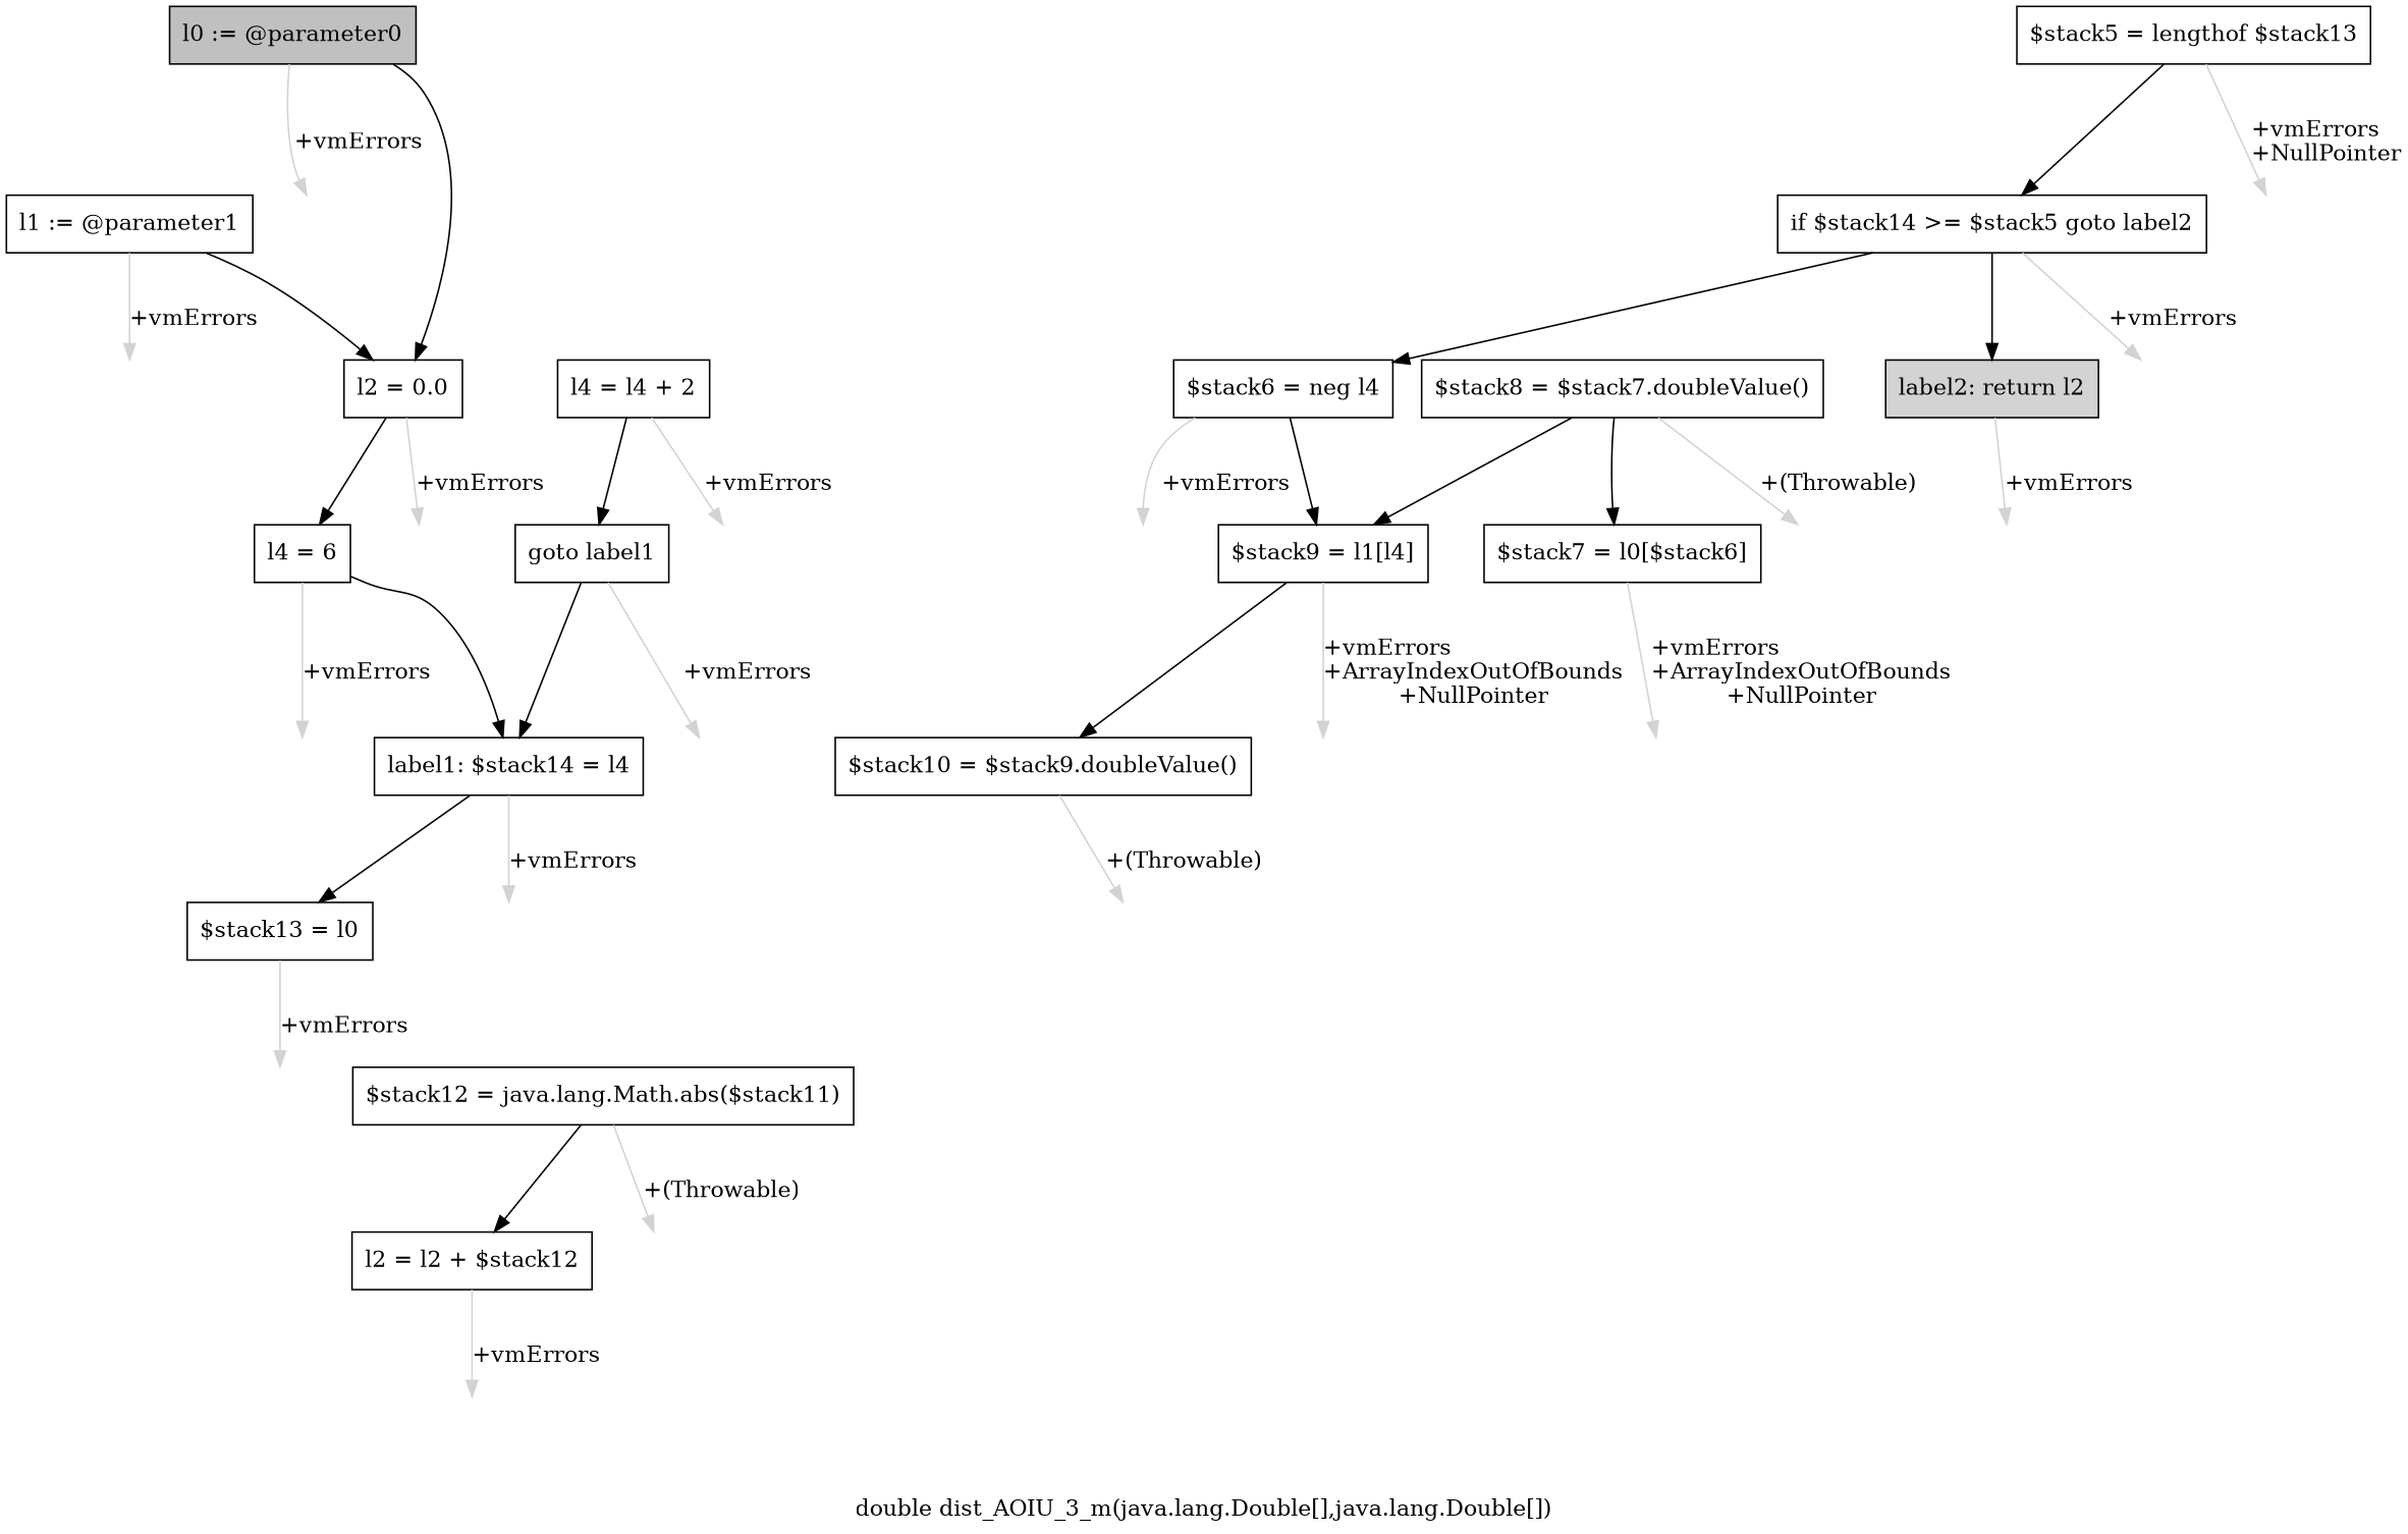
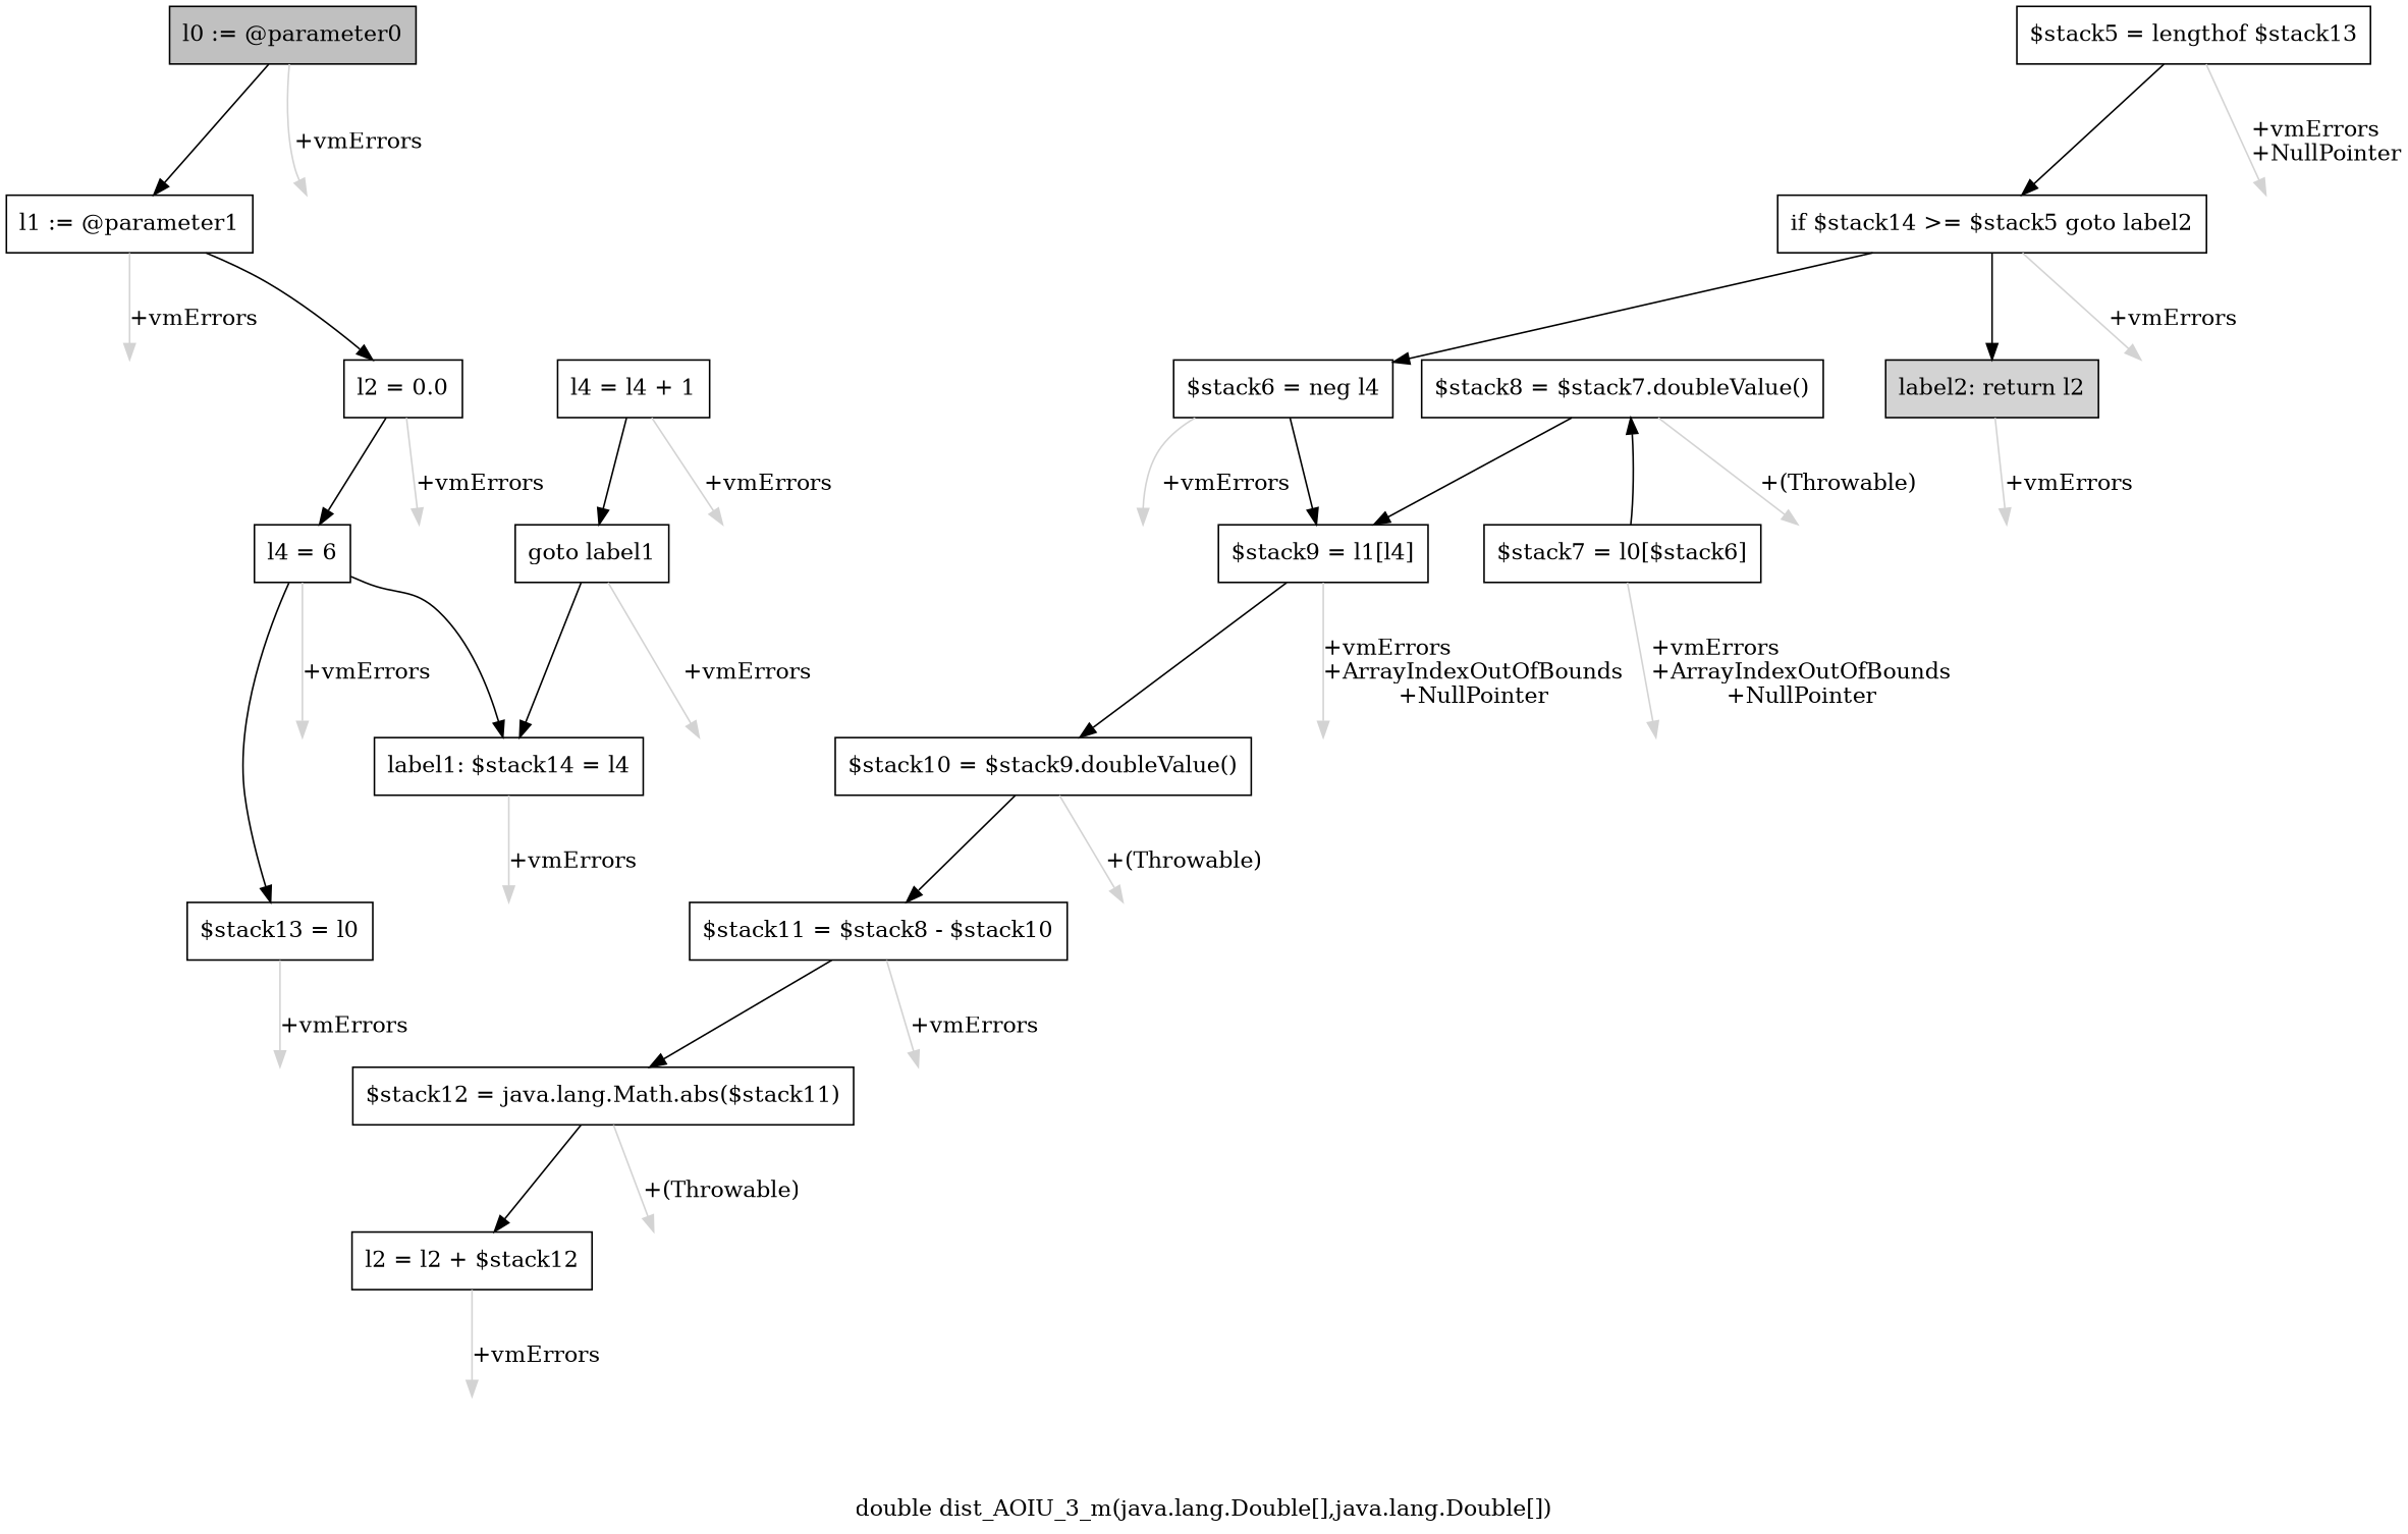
  digraph {
    label="double dist_AOIU_3_m(java.lang.Double[],java.lang.Double[])"
    node [shape=box style=invis]
    edge [color=lightgray]
    n1 [fillcolor=gray label="l0 := @parameter0" style=filled]
    n2 [label="l1 := @parameter1" style=""]
    n3 [label=Esc]
    n4 [label="l2 = 0.0" style=""]
    n5 [label=Esc]
    n6 [label="l4 = 6" style=""]
    n7 [label=Esc]
    n8 [label="label1: $stack14 = l4" style=""]
    n9 [label=Esc]
    n10 [label="$stack13 = l0" style=""]
    n11 [label=Esc]
    n12 [label=Esc]
    n13 [label="$stack5 = lengthof $stack13" style=""]
    n14 [label="if $stack14 >= $stack5 goto label2" style=""]
    n15 [label=Esc]
    n16 [label="$stack6 = neg l4" style=""]
    n17 [fillcolor=lightgray label="label2: return l2" style=filled]
    n18 [label=Esc]
    n19 [label=Esc]
    n20 [label="$stack9 = l1[l4]" style=""]
    n21 [label=Esc]
    n22 [label="$stack7 = l0[$stack6]" style=""]
    n23 [label="$stack8 = $stack7.doubleValue()" style=""]
    n24 [label=Esc]
    n25 [label=Esc]
    n26 [label="$stack10 = $stack9.doubleValue()" style=""]
    n27 [label=Esc]
+   n28 [label="$stack11 = $stack8 - $stack10" style=""]
    n29 [label=Esc]
    n30 [label="$stack12 = java.lang.Math.abs($stack11)" style=""]
    n31 [label=Esc]
    n32 [label="l2 = l2 + $stack12" style=""]
    n33 [label=Esc]
    n34 [label=Esc]
-   n35 [label="l4 = l4 + 2" style=""]
+   n35 [label="l4 = l4 + 1" style=""]
    n36 [label="goto label1" style=""]
    n37 [label=Esc]
    n38 [label=Esc]
-   n1 -> n4 [color=black]
+   n1 -> n2 [color=black]
    n1 -> n3 [label="\l+vmErrors"]
    n2 -> n4 [color=black]
    n2 -> n5 [label="\l+vmErrors"]
    n4 -> n6 [color=black]
    n4 -> n7 [label="\l+vmErrors"]
    n6 -> n8 [color=black]
    n6 -> n9 [label="\l+vmErrors"]
-   n8 -> n10 [color=black]
+   n6 -> n10 [color=black]
    n8 -> n11 [label="\l+vmErrors"]
    n10 -> n12 [label="\l+vmErrors"]
    n13 -> n14 [color=black]
    n13 -> n15 [label="\l+vmErrors\l+NullPointer"]
    n14 -> n16 [color=black]
    n14 -> n17 [color=black]
    n14 -> n18 [label="\l+vmErrors"]
    n16 -> n19 [label="\l+vmErrors"]
    n16 -> n20 [color=black]
    n17 -> n21 [label="\l+vmErrors"]
    n20 -> n26 [color=black]
    n20 -> n27 [label="\l+vmErrors\l+ArrayIndexOutOfBounds\l+NullPointer"]
-   n23 -> n22 [color=black]
+   n22 -> n23 [color=black]
    n22 -> n24 [label="\l+vmErrors\l+ArrayIndexOutOfBounds\l+NullPointer"]
    n23 -> n20 [color=black]
    n23 -> n25 [label="\l+(Throwable)"]
+   n26 -> n28 [color=black]
    n26 -> n29 [label="\l+(Throwable)"]
+   n28 -> n30 [color=black]
+   n28 -> n31 [label="\l+vmErrors"]
    n30 -> n32 [color=black]
    n30 -> n33 [label="\l+(Throwable)"]
    n32 -> n34 [label="\l+vmErrors"]
    n35 -> n36 [color=black]
    n35 -> n37 [label="\l+vmErrors"]
    n36 -> n8 [color=black]
    n36 -> n38 [label="\l+vmErrors"]
  }
